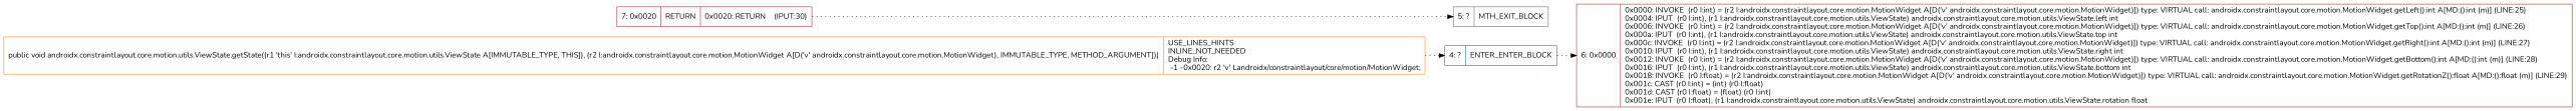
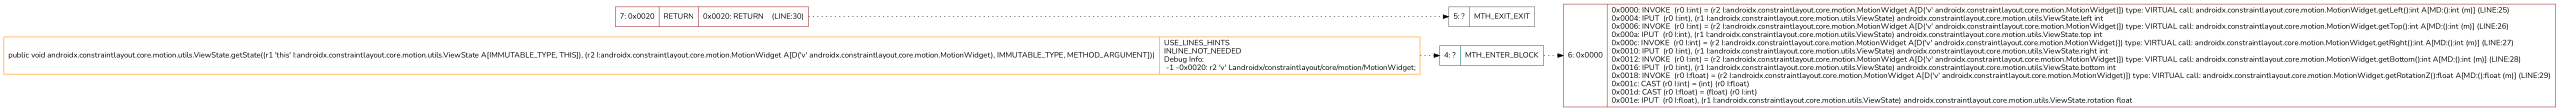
  digraph {
    fontname=Nunito
    rankdir=LR
    node [color=brown fontname=Nunito shape=record]
    edge [fontname=Nunito style=dotted]
-   n1 [color=teal label="{4\:\ ?|ENTER_ENTER_BLOCK\l}"]
+   n1 [color=teal label="{4\:\ ?|MTH_ENTER_BLOCK\l}"]
    n2 [label="{6\:\ 0x0000|0x0000: INVOKE  (r0 I:int) = (r2 I:androidx.constraintlayout.core.motion.MotionWidget A[D('v' androidx.constraintlayout.core.motion.MotionWidget)]) type: VIRTUAL call: androidx.constraintlayout.core.motion.MotionWidget.getLeft():int A[MD:():int (m)] (LINE:25)\l0x0004: IPUT  (r0 I:int), (r1 I:androidx.constraintlayout.core.motion.utils.ViewState) androidx.constraintlayout.core.motion.utils.ViewState.left int \l0x0006: INVOKE  (r0 I:int) = (r2 I:androidx.constraintlayout.core.motion.MotionWidget A[D('v' androidx.constraintlayout.core.motion.MotionWidget)]) type: VIRTUAL call: androidx.constraintlayout.core.motion.MotionWidget.getTop():int A[MD:():int (m)] (LINE:26)\l0x000a: IPUT  (r0 I:int), (r1 I:androidx.constraintlayout.core.motion.utils.ViewState) androidx.constraintlayout.core.motion.utils.ViewState.top int \l0x000c: INVOKE  (r0 I:int) = (r2 I:androidx.constraintlayout.core.motion.MotionWidget A[D('v' androidx.constraintlayout.core.motion.MotionWidget)]) type: VIRTUAL call: androidx.constraintlayout.core.motion.MotionWidget.getRight():int A[MD:():int (m)] (LINE:27)\l0x0010: IPUT  (r0 I:int), (r1 I:androidx.constraintlayout.core.motion.utils.ViewState) androidx.constraintlayout.core.motion.utils.ViewState.right int \l0x0012: INVOKE  (r0 I:int) = (r2 I:androidx.constraintlayout.core.motion.MotionWidget A[D('v' androidx.constraintlayout.core.motion.MotionWidget)]) type: VIRTUAL call: androidx.constraintlayout.core.motion.MotionWidget.getBottom():int A[MD:():int (m)] (LINE:28)\l0x0016: IPUT  (r0 I:int), (r1 I:androidx.constraintlayout.core.motion.utils.ViewState) androidx.constraintlayout.core.motion.utils.ViewState.bottom int \l0x0018: INVOKE  (r0 I:float) = (r2 I:androidx.constraintlayout.core.motion.MotionWidget A[D('v' androidx.constraintlayout.core.motion.MotionWidget)]) type: VIRTUAL call: androidx.constraintlayout.core.motion.MotionWidget.getRotationZ():float A[MD:():float (m)] (LINE:29)\l0x001c: CAST (r0 I:int) = (int) (r0 I:float) \l0x001d: CAST (r0 I:float) = (float) (r0 I:int) \l0x001e: IPUT  (r0 I:float), (r1 I:androidx.constraintlayout.core.motion.utils.ViewState) androidx.constraintlayout.core.motion.utils.ViewState.rotation float \l}"]
-   n3 [label="{7\:\ 0x0020|RETURN\l|0x0020: RETURN    (IPUT:30)\l}"]
-   n4 [color=gray40 label="{5\:\ ?|MTH_EXIT_BLOCK\l}"]
+   n3 [label="{7\:\ 0x0020|RETURN\l|0x0020: RETURN    (LINE:30)\l}"]
+   n4 [color=gray40 label="{5\:\ ?|MTH_EXIT_EXIT\l}"]
    n5 [color=darkorange label="{public void androidx.constraintlayout.core.motion.utils.ViewState.getState((r1 'this' I:androidx.constraintlayout.core.motion.utils.ViewState A[IMMUTABLE_TYPE, THIS]), (r2 I:androidx.constraintlayout.core.motion.MotionWidget A[D('v' androidx.constraintlayout.core.motion.MotionWidget), IMMUTABLE_TYPE, METHOD_ARGUMENT]))  | USE_LINES_HINTS\lINLINE_NOT_NEEDED\lDebug Info:\l  \-1 \-0x0020: r2 'v' Landroidx\/constraintlayout\/core\/motion\/MotionWidget;\l}"]
    n1 -> n2
    n3 -> n4
    n5 -> n1
  }
